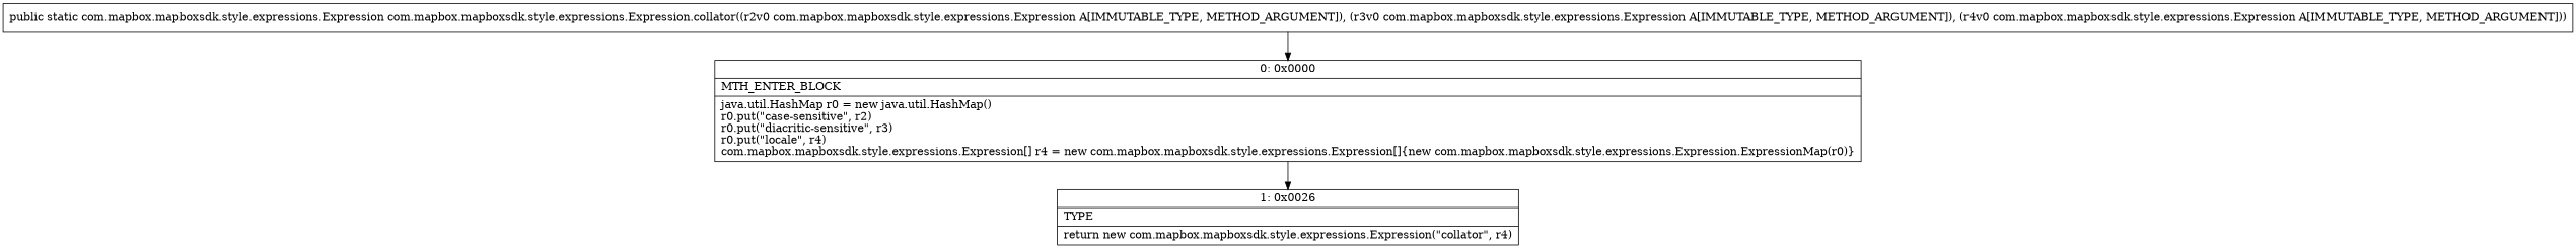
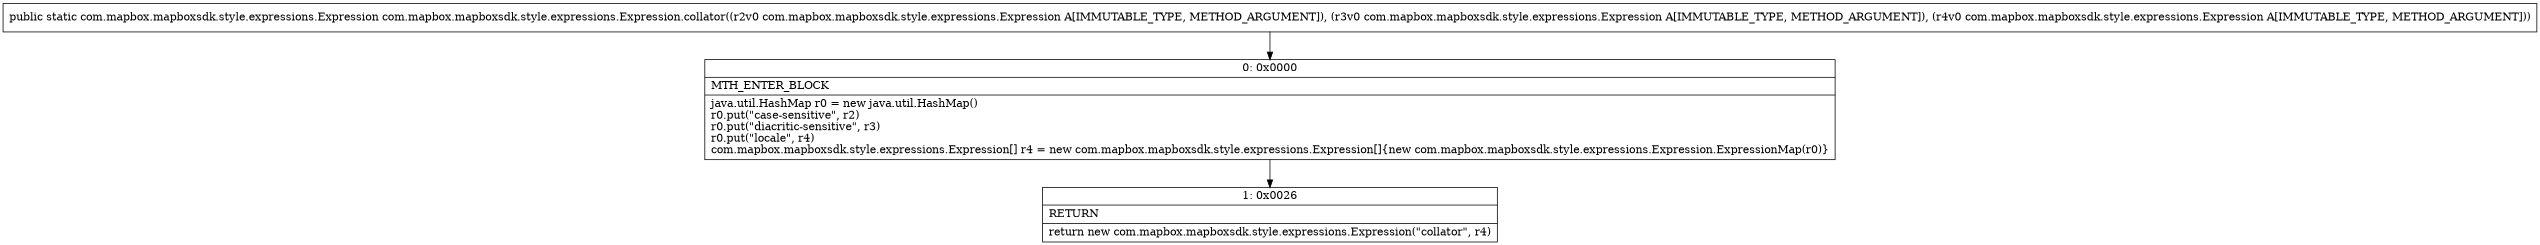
  digraph {
    node [shape=record]
    n1 [label="{0\:\ 0x0000|MTH_ENTER_BLOCK\l|java.util.HashMap r0 = new java.util.HashMap()\lr0.put(\"case\-sensitive\", r2)\lr0.put(\"diacritic\-sensitive\", r3)\lr0.put(\"locale\", r4)\lcom.mapbox.mapboxsdk.style.expressions.Expression[] r4 = new com.mapbox.mapboxsdk.style.expressions.Expression[]\{new com.mapbox.mapboxsdk.style.expressions.Expression.ExpressionMap(r0)\}\l}"]
-   n2 [label="{1\:\ 0x0026|TYPE\l|return new com.mapbox.mapboxsdk.style.expressions.Expression(\"collator\", r4)\l}"]
+   n2 [label="{1\:\ 0x0026|RETURN\l|return new com.mapbox.mapboxsdk.style.expressions.Expression(\"collator\", r4)\l}"]
    n3 [label="{public static com.mapbox.mapboxsdk.style.expressions.Expression com.mapbox.mapboxsdk.style.expressions.Expression.collator((r2v0 com.mapbox.mapboxsdk.style.expressions.Expression A[IMMUTABLE_TYPE, METHOD_ARGUMENT]), (r3v0 com.mapbox.mapboxsdk.style.expressions.Expression A[IMMUTABLE_TYPE, METHOD_ARGUMENT]), (r4v0 com.mapbox.mapboxsdk.style.expressions.Expression A[IMMUTABLE_TYPE, METHOD_ARGUMENT])) }"]
    n1 -> n2
    n3 -> n1
  }
